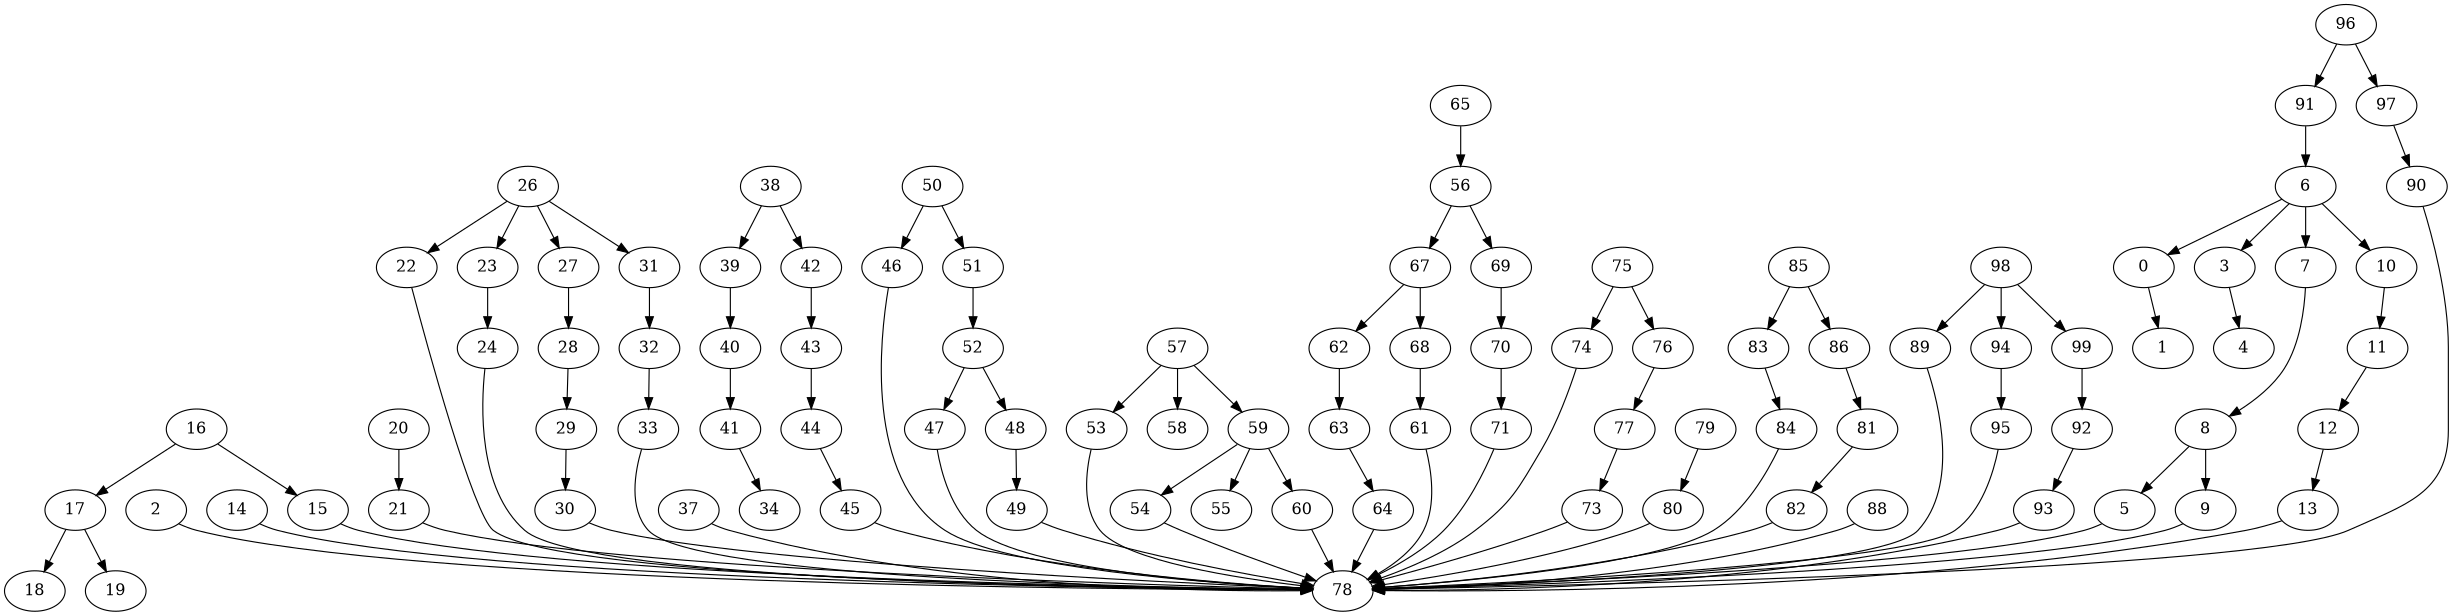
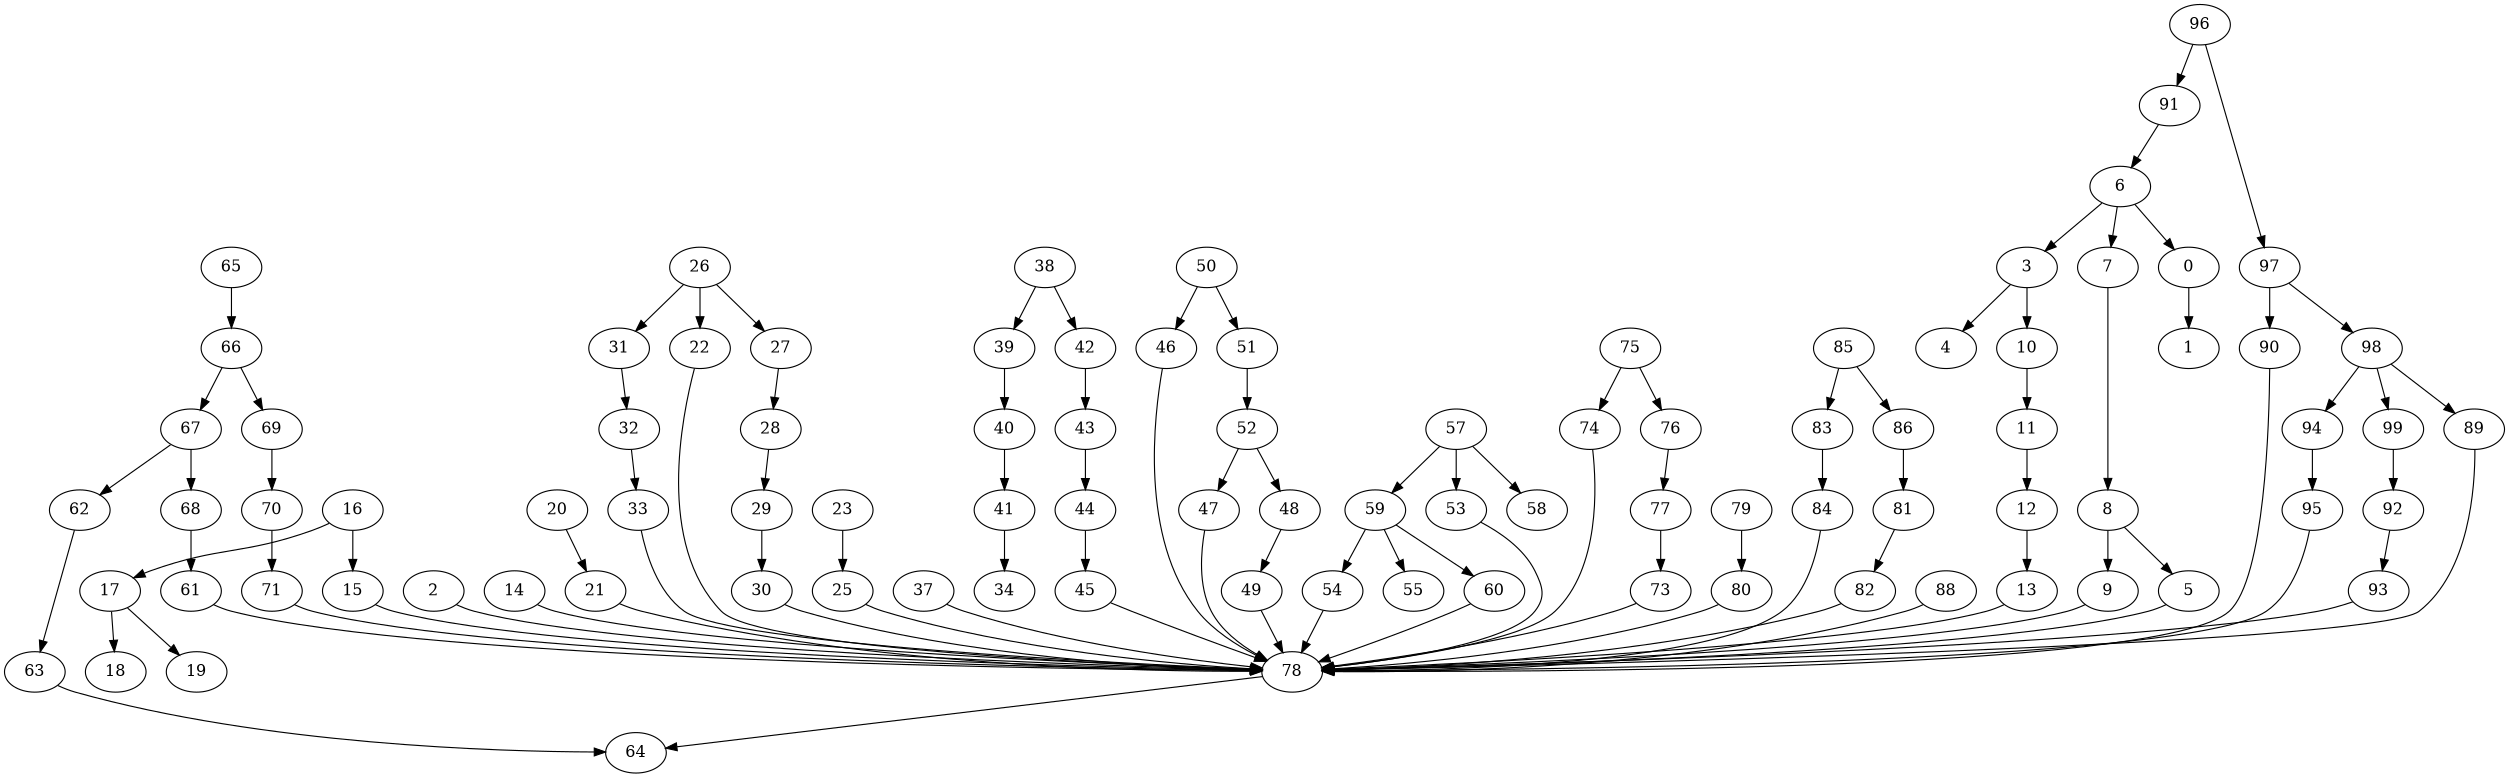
  strict digraph {
    node [exec=92]
    edge [comm=20]
    0 [exec=189]
    1 [exec=76]
    2 [exec=196]
    78 [exec=131]
    3 [exec=113]
    4 [exec=53]
    5 [exec=105]
    6 [exec=154]
    7 [exec=121]
    10 [exec=90]
    8 [exec=96]
    11 [exec=68]
    9 [exec=149]
    12 [exec=85]
    13 [exec=163]
    14
    15
    16 [exec=124]
    17 [exec=130]
    18 [exec=100]
    19 [exec=188]
    20 [exec=102]
    21 [exec=96]
    22
    23 [exec=87]
-   24 [exec=117]
+   24 [exec=117 label=25]
    26 [exec=134]
    27 [exec=127]
    31 [exec=66]
    28 [exec=200]
    32 [exec=129]
    29 [exec=50]
    30 [exec=136]
    33 [exec=140]
    34 [exec=64]
    37 [exec=141]
    38 [exec=153]
    39 [exec=54]
    42 [exec=143]
    40 [exec=190]
    43 [exec=146]
    41 [exec=157]
    44 [exec=198]
    45 [exec=52]
    46 [exec=168]
    47 [exec=138]
    48 [exec=181]
    49 [exec=140]
    50 [exec=184]
    51 [exec=114]
    52 [exec=168]
    53 [exec=73]
    54 [exec=103]
    55 [exec=137]
    57 [exec=142]
    58 [exec=87]
    59 [exec=137]
    60 [exec=120]
    61 [exec=129]
    62 [exec=173]
    63 [exec=91]
    64 [exec=62]
    65 [exec=70]
-   66 [exec=186 label=56]
+   66 [exec=186]
    67 [exec=153]
    69 [exec=110]
    68 [exec=58]
    70 [exec=138]
    71 [exec=114]
    73 [exec=88]
    74 [exec=65]
    75 [exec=157]
    76 [exec=125]
    77 [exec=86]
    79 [exec=172]
    80 [exec=120]
    81 [exec=124]
    82 [exec=170]
    83 [exec=153]
    84 [exec=87]
    85 [exec=78]
    86 [exec=146]
    88 [exec=95]
    89 [exec=66]
    90 [exec=141]
    91 [exec=200]
    92 [exec=58]
    93 [exec=128]
    94 [exec=143]
    95 [exec=193]
    96 [exec=121]
    97 [exec=174]
    98 [exec=117]
    99 [exec=125]
    0 -> 1 [comm=10]
    2 -> 78
    3 -> 4 [comm=11]
    5 -> 78 [comm=7]
    6 -> 0 [comm=5]
    6 -> 3 [comm=17]
    6 -> 7 [comm=16]
-   6 -> 10 [comm=8]
+   3 -> 10 [comm=8]
    7 -> 8 [comm=15]
    10 -> 11 [comm=17]
    8 -> 5 [comm=9]
    8 -> 9 [comm=9]
    11 -> 12 [comm=18]
    9 -> 78 [comm=15]
    12 -> 13 [comm=18]
    13 -> 78 [comm=12]
    14 -> 78
    15 -> 78 [comm=14]
    16 -> 15 [comm=17]
    16 -> 17
    17 -> 18 [comm=17]
    17 -> 19 [comm=10]
    20 -> 21
    21 -> 78 [comm=13]
    22 -> 78 [comm=18]
    23 -> 24 [comm=5]
    24 -> 78 [comm=15]
    26 -> 22 [comm=14]
-   26 -> 23 [comm=9]
    26 -> 27
    26 -> 31
    27 -> 28 [comm=5]
    31 -> 32 [comm=14]
    28 -> 29 [comm=8]
    32 -> 33 [comm=6]
    29 -> 30 [comm=19]
    30 -> 78 [comm=12]
    33 -> 78 [comm=9]
    37 -> 78 [comm=13]
    38 -> 39 [comm=12]
    38 -> 42 [comm=6]
    39 -> 40 [comm=12]
    42 -> 43 [comm=14]
    40 -> 41 [comm=13]
    43 -> 44 [comm=14]
    41 -> 34 [comm=9]
    44 -> 45
    45 -> 78
    46 -> 78 [comm=8]
    47 -> 78 [comm=5]
    48 -> 49 [comm=9]
    49 -> 78 [comm=14]
    50 -> 46 [comm=15]
    50 -> 51 [comm=14]
    51 -> 52 [comm=14]
    52 -> 47 [comm=5]
    52 -> 48 [comm=19]
    53 -> 78 [comm=16]
    54 -> 78 [comm=16]
    57 -> 53 [comm=13]
    57 -> 58 [comm=5]
    57 -> 59 [comm=19]
    59 -> 54 [comm=11]
    59 -> 55 [comm=5]
    59 -> 60 [comm=8]
    60 -> 78 [comm=18]
    61 -> 78 [comm=18]
    62 -> 63
    63 -> 64 [comm=17]
-   64 -> 78
+   78 -> 64
    65 -> 66 [comm=17]
    66 -> 67 [comm=11]
    66 -> 69 [comm=14]
    67 -> 62 [comm=7]
    67 -> 68 [comm=19]
    69 -> 70 [comm=5]
    68 -> 61 [comm=14]
    70 -> 71 [comm=18]
    71 -> 78 [comm=14]
    73 -> 78 [comm=14]
    74 -> 78 [comm=9]
    75 -> 74
    75 -> 76 [comm=10]
    76 -> 77
    77 -> 73 [comm=9]
    79 -> 80 [comm=18]
    80 -> 78 [comm=6]
    81 -> 82 [comm=7]
    82 -> 78 [comm=12]
    83 -> 84 [comm=13]
    84 -> 78 [comm=7]
    85 -> 83 [comm=5]
    85 -> 86 [comm=7]
    86 -> 81 [comm=18]
    88 -> 78
    89 -> 78 [comm=6]
    90 -> 78 [comm=8]
    91 -> 6 [comm=8]
    92 -> 93 [comm=12]
    93 -> 78 [comm=8]
    94 -> 95 [comm=9]
    95 -> 78 [comm=14]
    96 -> 91 [comm=9]
    96 -> 97 [comm=19]
    97 -> 90 [comm=10]
+   97 -> 98 [comm=10]
    98 -> 89 [comm=10]
    98 -> 94 [comm=7]
    98 -> 99 [comm=18]
    99 -> 92 [comm=11]
  }
